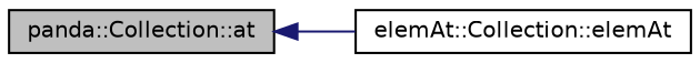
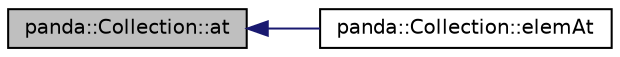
  digraph {
    rankdir=LR
    node [color=black fontname=Helvetica fontsize=10 shape=record style=filled]
    n1 [fillcolor=grey75 fontcolor=black height=0.2 label="panda::Collection::at" width=0.4]
-   n2 [fillcolor=white height=0.2 label="elemAt::Collection::elemAt" width=0.4]
+   n2 [fillcolor=white height=0.2 label="panda::Collection::elemAt" width=0.4]
    n1 -> n2 [color=midnightblue dir=back fontname=Helvetica fontsize=10 labelfontname=Helvetica labelfontsize=10 style=solid]
  }
